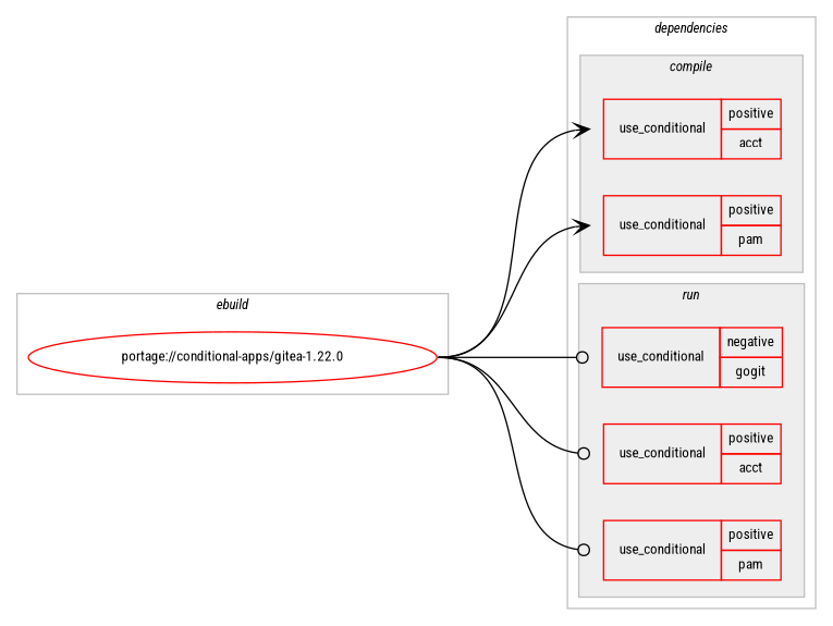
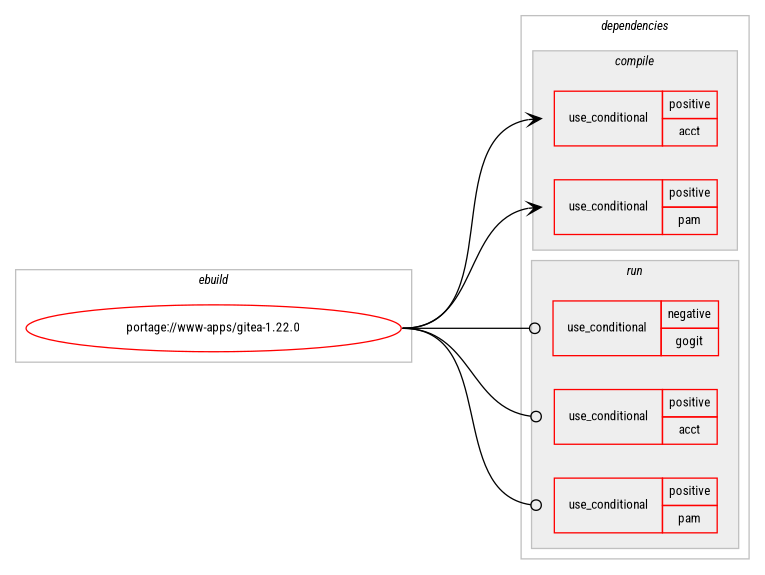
  digraph {
    compound=true
    concentrate=true
    fontname="Roboto Condensed"
    fontsize=10
    newrank=true
    rankdir=LR
    ranksep=1.5
    node [color=red fontname="Roboto Condensed" fontsize=10 shape=none]
    edge [arrowhead=odot headport=w style=solid tailport=e weight=20 fontname="Roboto Condensed"]
-   n1 [label="portage://conditional-apps/gitea-1.22.0" width=4 shape=""]
+   n1 [label="portage://www-apps/gitea-1.22.0" width=4 shape=""]
    n2 [label=<<TABLE BORDER="0" CELLBORDER="1" CELLSPACING="0" CELLPADDING="4"><TR><TD ROWSPAN="3" CELLPADDING="10">use_conditional</TD></TR><TR><TD>positive</TD></TR><TR><TD>acct</TD></TR></TABLE>>]
    n3 [label=<<TABLE BORDER="0" CELLBORDER="1" CELLSPACING="0" CELLPADDING="4"><TR><TD ROWSPAN="3" CELLPADDING="10">use_conditional</TD></TR><TR><TD>positive</TD></TR><TR><TD>pam</TD></TR></TABLE>>]
    n4 [label=<<TABLE BORDER="0" CELLBORDER="1" CELLSPACING="0" CELLPADDING="4"><TR><TD ROWSPAN="3" CELLPADDING="10">use_conditional</TD></TR><TR><TD>negative</TD></TR><TR><TD>gogit</TD></TR></TABLE>>]
    n5 [label=<<TABLE BORDER="0" CELLBORDER="1" CELLSPACING="0" CELLPADDING="4"><TR><TD ROWSPAN="3" CELLPADDING="10">use_conditional</TD></TR><TR><TD>positive</TD></TR><TR><TD>acct</TD></TR></TABLE>>]
    n6 [label=<<TABLE BORDER="0" CELLBORDER="1" CELLSPACING="0" CELLPADDING="4"><TR><TD ROWSPAN="3" CELLPADDING="10">use_conditional</TD></TR><TR><TD>positive</TD></TR><TR><TD>pam</TD></TR></TABLE>>]
    subgraph cluster_1 {
      color=gray
      label=<<i>ebuild</i>>
      rank=same
      n1
    }
    subgraph cluster_2 {
      color=gray
      label=<<i>dependencies</i>>
      subgraph cluster_3 {
        color=gray
        fillcolor="#eeeeee"
        label=<<i>compile</i>>
        style=filled
        subgraph sub_4 {
          color=gray
          fillcolor="#eeeeee"
          label=<<i>compile</i>>
          style=filled
          n2
        }
        subgraph sub_5 {
          color=gray
          fillcolor="#eeeeee"
          label=<<i>compile</i>>
          style=filled
          n3
        }
      }
      subgraph cluster_6 {
        color=gray
        fillcolor="#eeeeee"
        label=<<i>compile and run</i>>
        style=filled
      }
      subgraph cluster_7 {
        color=gray
        fillcolor="#eeeeee"
        label=<<i>run</i>>
        style=filled
        subgraph sub_8 {
          color=gray
          fillcolor="#eeeeee"
          label=<<i>run</i>>
          style=filled
          n4
        }
        subgraph sub_9 {
          color=gray
          fillcolor="#eeeeee"
          label=<<i>run</i>>
          style=filled
          n5
        }
        subgraph sub_10 {
          color=gray
          fillcolor="#eeeeee"
          label=<<i>run</i>>
          style=filled
          n6
        }
      }
    }
    subgraph cluster_11 {
      color=gray
      label=<<i>candidates</i>>
      rank=same
    }
    n1 -> n2 [arrowhead=vee]
    n1 -> n3 [arrowhead=vee]
    n1 -> n4
    n1 -> n5
    n1 -> n6
  }
